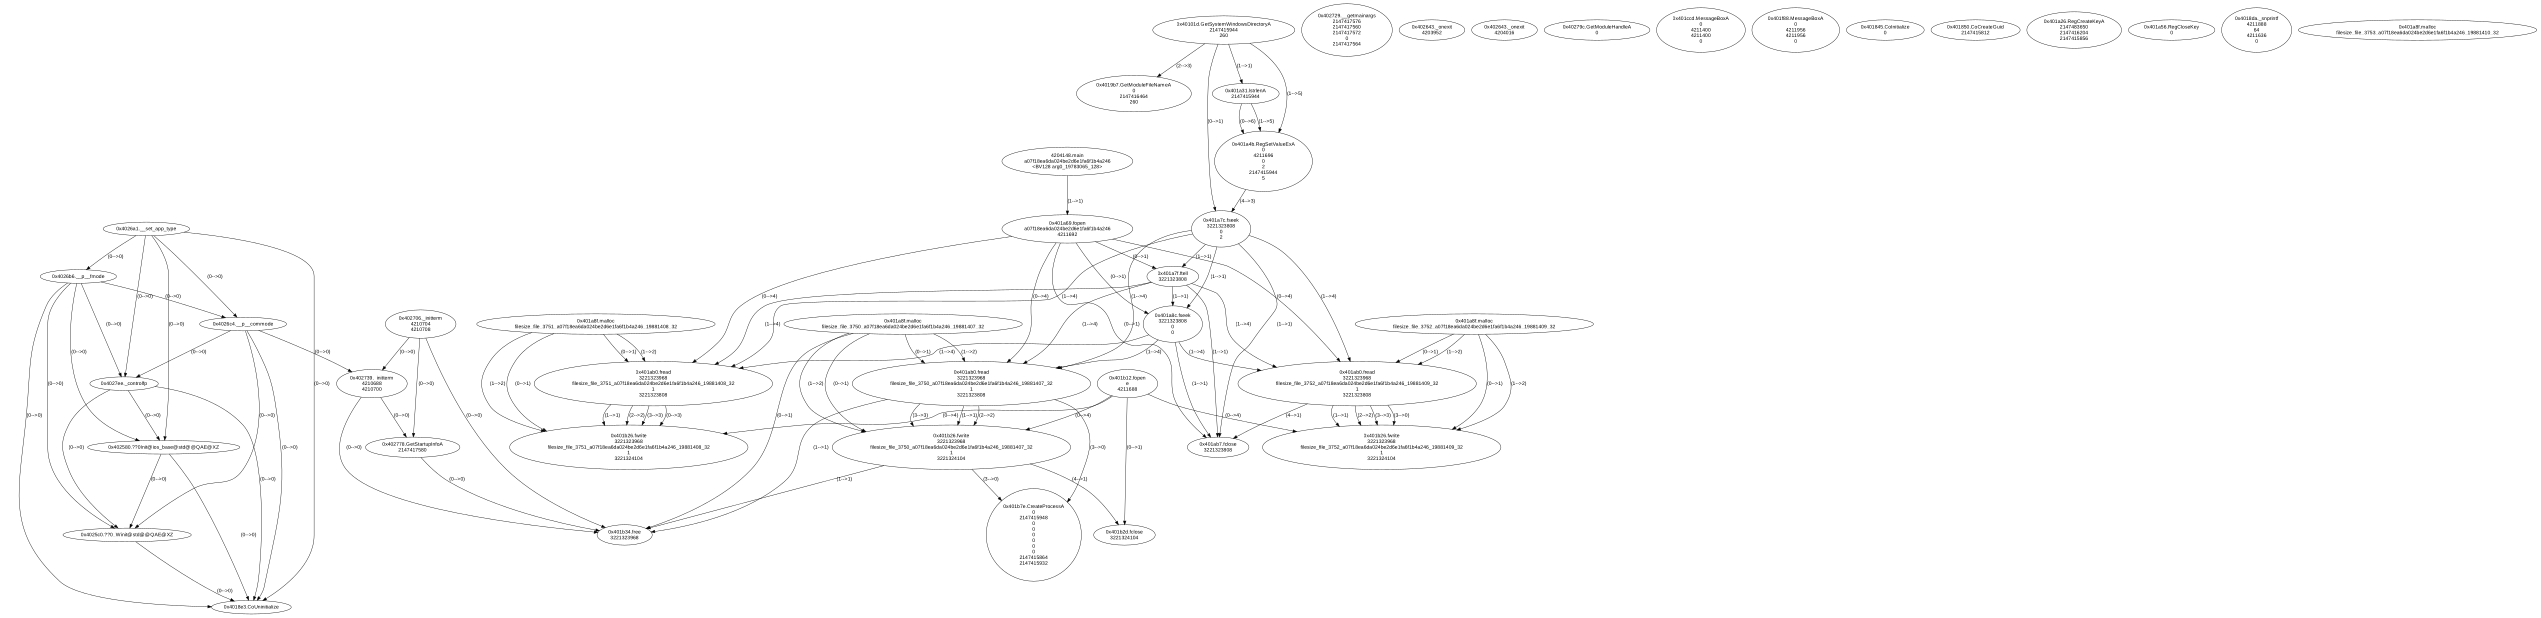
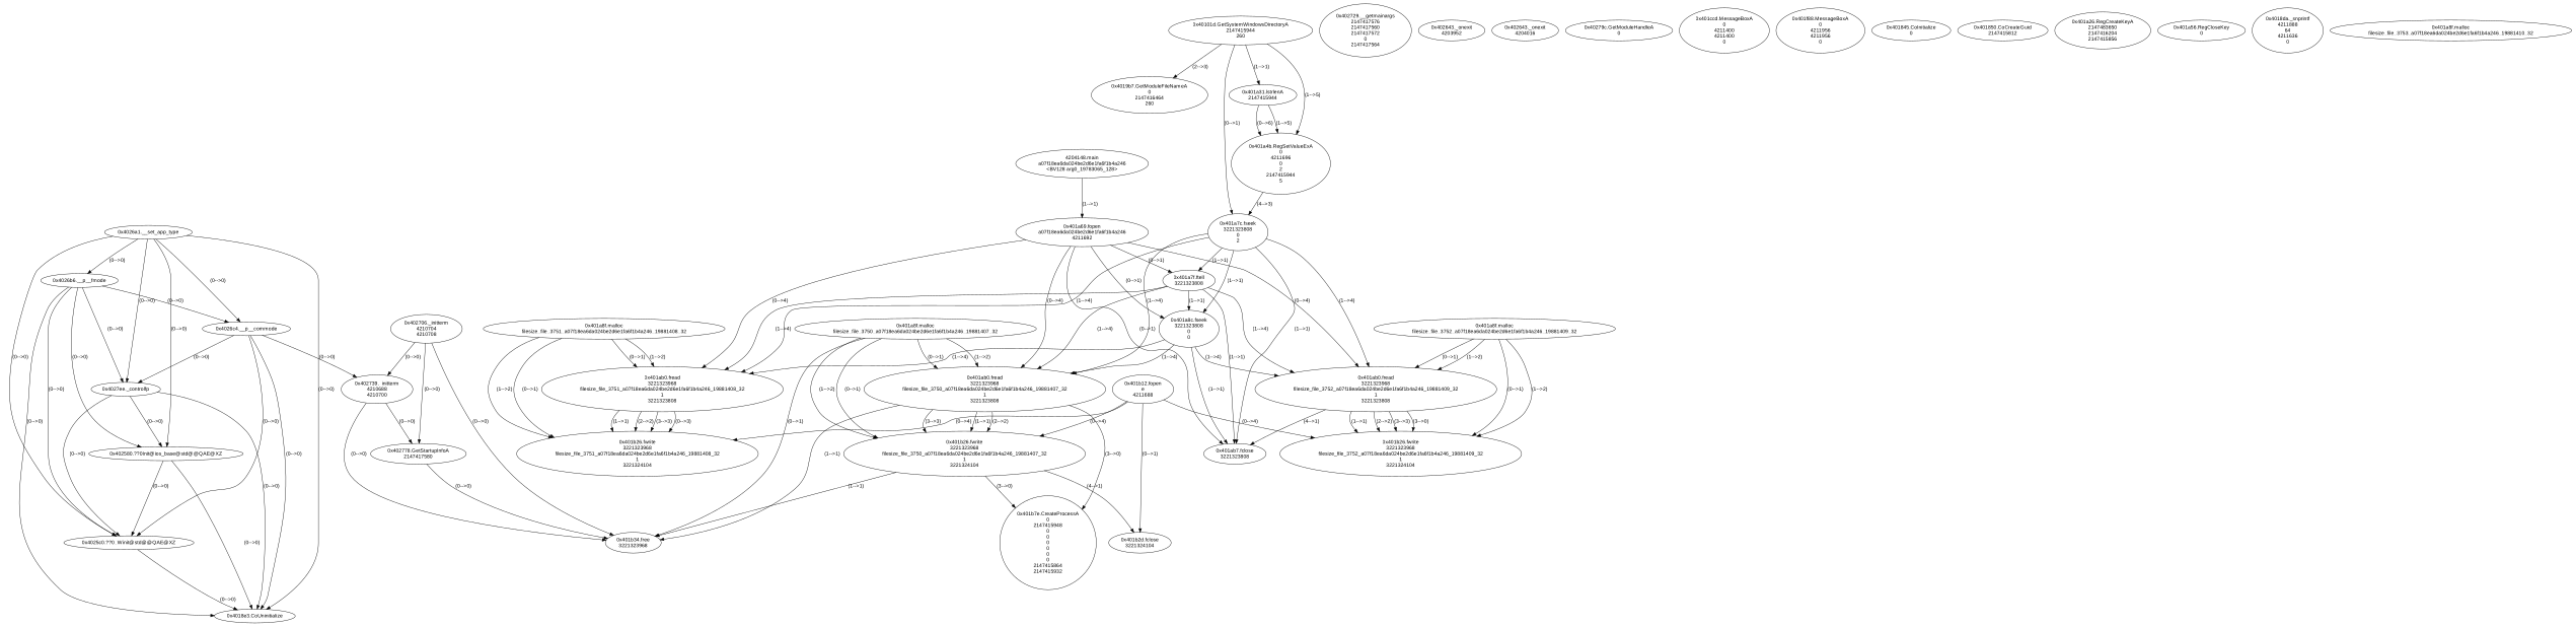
  digraph {
    fontname="Liberation Sans"
    node [fontname="Liberation Sans"]
    edge [fontname="Liberation Sans"]
    n1 [label="4204148.main\na07f18ea6da024be2d6e1fa6f1b4a246\n<BV128 arg0_19783065_128>"]
    n2 [label="0x401a69.fopen\na07f18ea6da024be2d6e1fa6f1b4a246\n4211692"]
    n3 [label="0x401a7f.ftell\n3221323808"]
    n4 [label="0x401a8c.fseek\n3221323808\n0\n0"]
    n5 [label="0x401ab0.fread\n3221323968\nfilesize_file_3751_a07f18ea6da024be2d6e1fa6f1b4a246_19881408_32\n1\n3221323808"]
    n6 [label="0x401ab0.fread\n3221323968\nfilesize_file_3752_a07f18ea6da024be2d6e1fa6f1b4a246_19881409_32\n1\n3221323808"]
    n7 [label="0x401ab7.fclose\n3221323808"]
    n8 [label="0x401ab0.fread\n3221323968\nfilesize_file_3750_a07f18ea6da024be2d6e1fa6f1b4a246_19881407_32\n1\n3221323808"]
    n9 [label="0x4026a1.__set_app_type\n"]
    n10 [label="0x4026b6.__p__fmode\n"]
    n11 [label="0x4026c4.__p__commode\n"]
    n12 [label="0x4027ee._controlfp\n"]
    n13 [label="0x402580.??0Init@ios_base@std@@QAE@XZ\n"]
    n14 [label="0x4025c0.??0_Winit@std@@QAE@XZ\n"]
    n15 [label="0x4018e3.CoUninitialize\n"]
    n16 [label="0x402739._initterm\n4210688\n4210700"]
    n17 [label="0x402706._initterm\n4210704\n4210708"]
    n18 [label="0x402778.GetStartupInfoA\n2147417580"]
    n19 [label="0x401b34.free\n3221323968"]
    n20 [label="0x402729.__getmainargs\n2147417576\n2147417560\n2147417572\n0\n2147417564"]
    n21 [label="0x402643._onexit\n4203952"]
    n22 [label="0x402643._onexit\n4204016"]
    n23 [label="0x40279c.GetModuleHandleA\n0"]
    n24 [label="0x401ccd.MessageBoxA\n0\n4211400\n4211400\n0"]
    n25 [label="0x401f88.MessageBoxA\n0\n4211956\n4211956\n0"]
    n26 [label="0x401845.CoInitialize\n0"]
    n27 [label="0x401850.CoCreateGuid\n2147415812"]
    n28 [label="0x40101d.GetSystemWindowsDirectoryA\n2147415944\n260"]
    n29 [label="0x4019b7.GetModuleFileNameA\n0\n2147416464\n260"]
    n30 [label="0x401a31.lstrlenA\n2147415944"]
    n31 [label="0x401a4b.RegSetValueExA\n0\n4211696\n0\n2\n2147415944\n5"]
    n32 [label="0x401a7c.fseek\n3221323808\n0\n2"]
    n33 [label="0x401a26.RegCreateKeyA\n2147483650\n2147416204\n2147415856"]
    n34 [label="0x401a56.RegCloseKey\n0"]
    n35 [label="0x401b26.fwrite\n3221323968\nfilesize_file_3751_a07f18ea6da024be2d6e1fa6f1b4a246_19881408_32\n1\n3221324104"]
    n36 [label="0x401b26.fwrite\n3221323968\nfilesize_file_3752_a07f18ea6da024be2d6e1fa6f1b4a246_19881409_32\n1\n3221324104"]
    n37 [label="0x401b26.fwrite\n3221323968\nfilesize_file_3750_a07f18ea6da024be2d6e1fa6f1b4a246_19881407_32\n1\n3221324104"]
    n38 [label="0x401b7e.CreateProcessA\n0\n2147415948\n0\n0\n0\n0\n0\n0\n2147415864\n2147415932"]
    n39 [label="0x401a8f.malloc\nfilesize_file_3751_a07f18ea6da024be2d6e1fa6f1b4a246_19881408_32"]
    n40 [label="0x401a8f.malloc\nfilesize_file_3750_a07f18ea6da024be2d6e1fa6f1b4a246_19881407_32"]
    n41 [label="0x401b2d.fclose\n3221324104"]
    n42 [label="0x4018da._snprintf\n4211888\n64\n4211636\n0"]
    n43 [label="0x401a8f.malloc\nfilesize_file_3752_a07f18ea6da024be2d6e1fa6f1b4a246_19881409_32"]
    n44 [label="0x401a8f.malloc\nfilesize_file_3753_a07f18ea6da024be2d6e1fa6f1b4a246_19881410_32"]
    n45 [label="0x401b12.fopen\ne\n4211688"]
    n1 -> n2 [label="(1-->1)"]
    n2 -> n3 [label="(0-->1)"]
    n2 -> n4 [label="(0-->1)"]
    n2 -> n5 [label="(0-->4)"]
    n2 -> n6 [label="(0-->4)"]
    n2 -> n7 [label="(0-->1)"]
    n2 -> n8 [label="(0-->4)"]
    n3 -> n4 [label="(1-->1)"]
    n3 -> n5 [label="(1-->4)"]
    n3 -> n6 [label="(1-->4)"]
    n3 -> n7 [label="(1-->1)"]
    n3 -> n8 [label="(1-->4)"]
    n4 -> n5 [label="(1-->4)"]
    n4 -> n6 [label="(1-->4)"]
    n4 -> n7 [label="(1-->1)"]
    n4 -> n8 [label="(1-->4)"]
    n5 -> n35 [label="(1-->1)"]
    n5 -> n35 [label="(2-->2)"]
    n5 -> n35 [label="(3-->3)"]
    n5 -> n35 [label="(0-->3)"]
    n6 -> n7 [label="(4-->1)"]
    n6 -> n36 [label="(1-->1)"]
    n6 -> n36 [label="(2-->2)"]
    n6 -> n36 [label="(3-->3)"]
    n6 -> n36 [label="(3-->0)"]
    n8 -> n19 [label="(1-->1)"]
    n8 -> n37 [label="(1-->1)"]
    n8 -> n37 [label="(2-->2)"]
    n8 -> n37 [label="(3-->3)"]
    n8 -> n38 [label="(3-->0)"]
    n9 -> n10 [label="(0-->0)"]
    n9 -> n11 [label="(0-->0)"]
    n9 -> n12 [label="(0-->0)"]
    n9 -> n13 [label="(0-->0)"]
+   n9 -> n14 [label="(0-->0)"]
    n9 -> n15 [label="(0-->0)"]
    n10 -> n11 [label="(0-->0)"]
    n10 -> n12 [label="(0-->0)"]
    n10 -> n13 [label="(0-->0)"]
    n10 -> n14 [label="(0-->0)"]
    n10 -> n15 [label="(0-->0)"]
    n11 -> n12 [label="(0-->0)"]
    n11 -> n14 [label="(0-->0)"]
    n11 -> n15 [label="(0-->0)"]
    n11 -> n16 [label="(0-->0)"]
    n12 -> n13 [label="(0-->0)"]
    n12 -> n14 [label="(0-->0)"]
    n12 -> n15 [label="(0-->0)"]
    n13 -> n14 [label="(0-->0)"]
    n13 -> n15 [label="(0-->0)"]
    n14 -> n15 [label="(0-->0)"]
    n16 -> n18 [label="(0-->0)"]
    n16 -> n19 [label="(0-->0)"]
    n17 -> n16 [label="(0-->0)"]
    n17 -> n18 [label="(0-->0)"]
    n17 -> n19 [label="(0-->0)"]
    n18 -> n19 [label="(0-->0)"]
    n28 -> n29 [label="(2-->3)"]
    n28 -> n30 [label="(1-->1)"]
    n28 -> n31 [label="(1-->5)"]
    n28 -> n32 [label="(0-->1)"]
    n30 -> n31 [label="(1-->5)"]
    n30 -> n31 [label="(0-->6)"]
    n31 -> n32 [label="(4-->3)"]
    n32 -> n3 [label="(1-->1)"]
    n32 -> n4 [label="(1-->1)"]
    n32 -> n5 [label="(1-->4)"]
    n32 -> n6 [label="(1-->4)"]
    n32 -> n7 [label="(1-->1)"]
    n32 -> n8 [label="(1-->4)"]
    n37 -> n19 [label="(1-->1)"]
    n37 -> n38 [label="(3-->0)"]
    n37 -> n41 [label="(4-->1)"]
    n39 -> n5 [label="(0-->1)"]
    n39 -> n5 [label="(1-->2)"]
    n39 -> n35 [label="(0-->1)"]
    n39 -> n35 [label="(1-->2)"]
    n40 -> n8 [label="(0-->1)"]
    n40 -> n8 [label="(1-->2)"]
    n40 -> n19 [label="(0-->1)"]
    n40 -> n37 [label="(0-->1)"]
    n40 -> n37 [label="(1-->2)"]
    n43 -> n6 [label="(0-->1)"]
    n43 -> n6 [label="(1-->2)"]
    n43 -> n36 [label="(0-->1)"]
    n43 -> n36 [label="(1-->2)"]
    n45 -> n35 [label="(0-->4)"]
    n45 -> n36 [label="(0-->4)"]
    n45 -> n37 [label="(0-->4)"]
    n45 -> n41 [label="(0-->1)"]
  }
